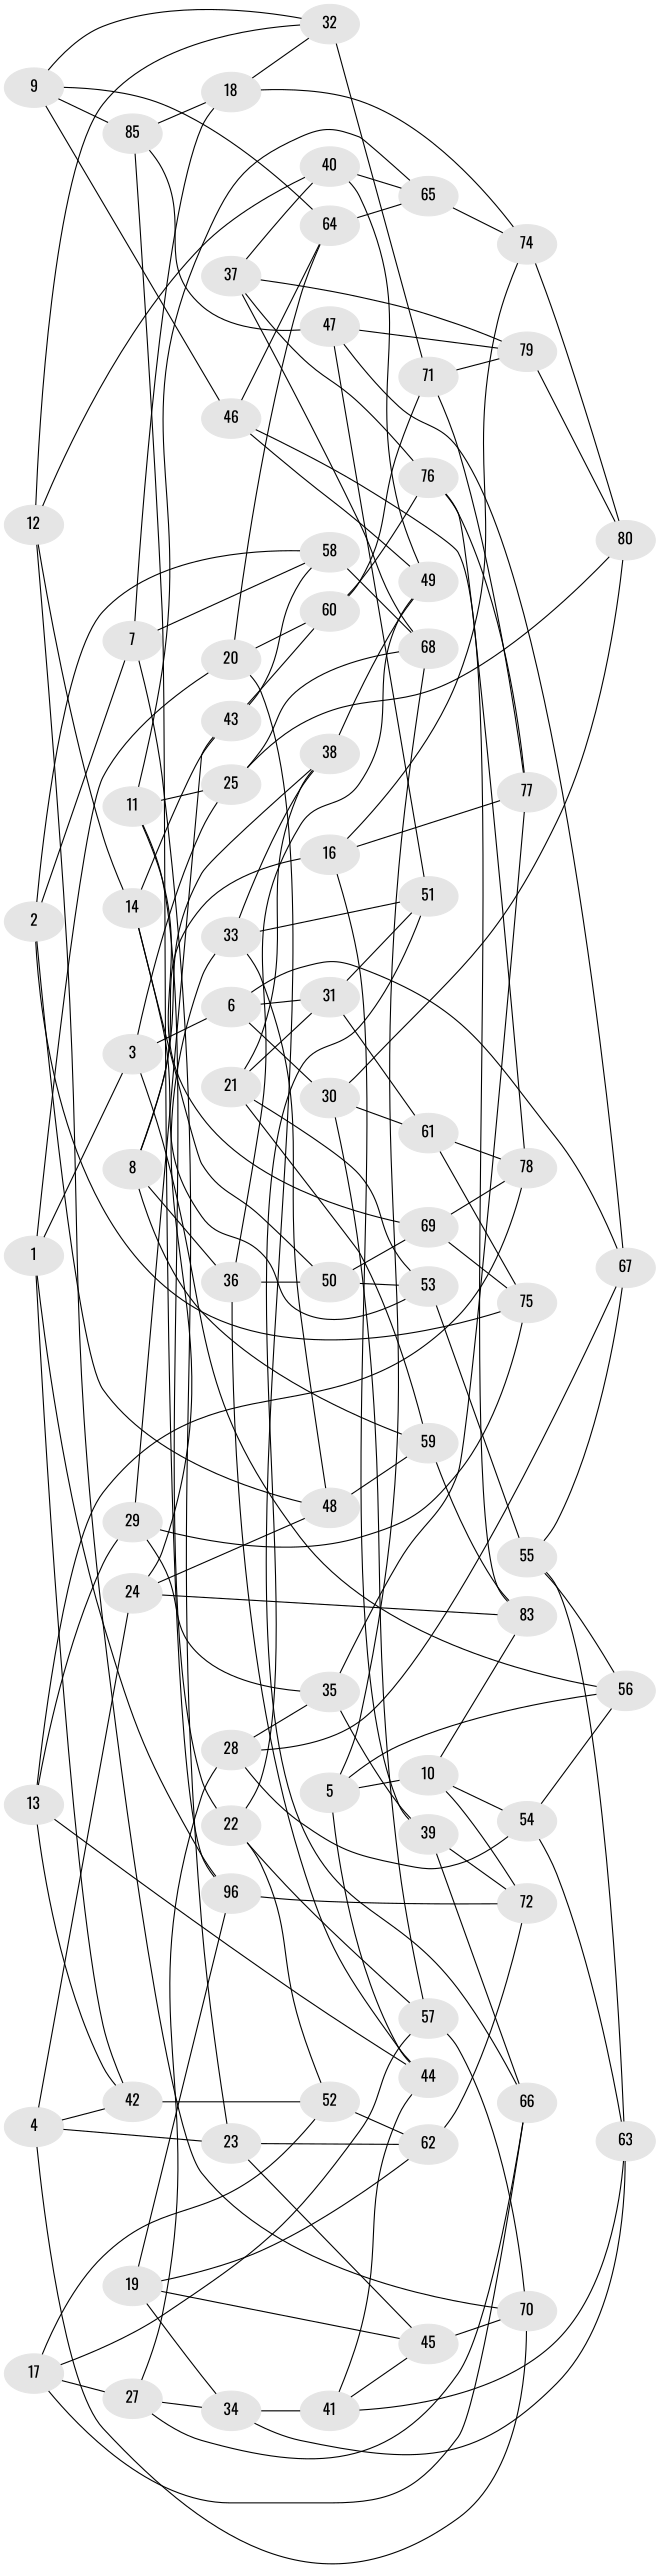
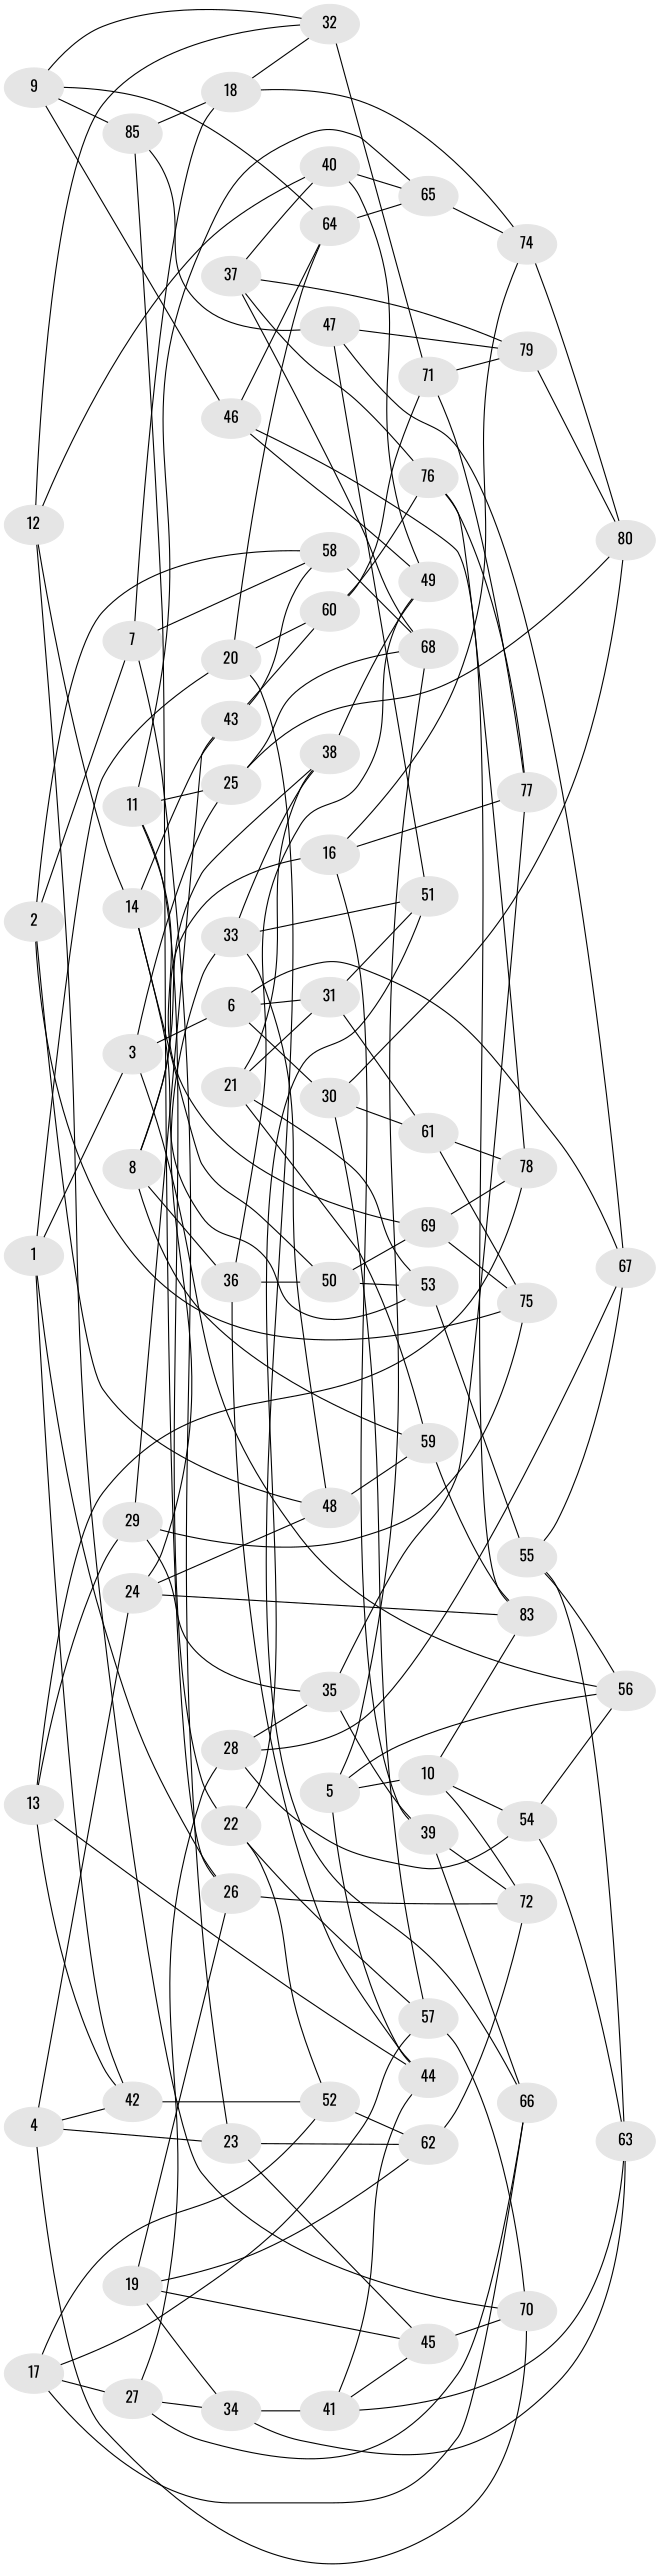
  graph {
    fontname=Oswald
    rankdir=LR
    node [color=gray90 fontname=Oswald style=filled]
    edge [fontname=Oswald]
    1
    3
    20
-   26 [label=96]
+   26
    42
    6
    25
    56
    64
    66
    60
    72
    52
    2
    7
    48
    58
    75
    23
    18
    59
    68
    30
    31
    67
    80
    4
    24
    70
    45
    62
    n32 [label=83]
    33
    5
    10
    44
    54
    57
    61
    51
    32
    74
    8
    16
    36
    38
    39
    77
    50
    49
    n51 [label=85]
    9
    46
    47
    71
    65
    63
    11
    22
    69
    78
    12
    14
    40
    43
    53
    13
    29
    35
    55
    79
    17
    27
    34
    28
    19
    41
    76
    21
    37
    1 -- 3
    1 -- 20
    1 -- 26
    1 -- 42
    3 -- 6
    3 -- 25
    3 -- 56
    20 -- 64
    20 -- 66
    20 -- 60
    26 -- 72
    42 -- 52
    6 -- 30
    6 -- 31
    6 -- 67
    25 -- 68
    25 -- 80
    64 -- 65
    60 -- 71
    60 -- 76
    52 -- 62
    2 -- 7
    2 -- 48
    2 -- 58
    2 -- 75
    7 -- 58
    7 -- 23
    7 -- 18
    48 -- 59
    58 -- 68
    23 -- 45
    23 -- 62
    18 -- 32
    18 -- 74
    59 -- n32
    30 -- 80
    30 -- 57
    30 -- 61
    31 -- 61
    31 -- 51
    4 -- 42
    4 -- 23
    4 -- 24
    4 -- 70
    24 -- 48
    24 -- n32
    24 -- 33
    45 -- 70
    62 -- 72
    33 -- 48
    33 -- 51
    33 -- 38
    5 -- 56
    5 -- 68
    5 -- 10
    5 -- 44
    10 -- 72
    10 -- n32
    10 -- 54
    54 -- 56
    54 -- 63
    57 -- 70
    61 -- 75
    61 -- 78
    32 -- 71
    74 -- 80
    8 -- 59
    8 -- 16
    8 -- 36
    8 -- 38
    16 -- 74
    16 -- 39
    16 -- 77
    36 -- 44
    36 -- 50
    36 -- 49
    38 -- 49
    39 -- 66
    39 -- 72
    50 -- 69
    50 -- 53
    n51 -- 26
    n51 -- 18
    n51 -- 47
    9 -- 64
    9 -- 32
    9 -- n51
    9 -- 46
    46 -- 64
    46 -- n32
    46 -- 49
    47 -- 67
    47 -- 51
    47 -- 79
    71 -- 77
    71 -- 79
    65 -- 74
    11 -- 25
    11 -- 65
    11 -- 22
    11 -- 69
    22 -- 52
    22 -- 57
    22 -- 51
    69 -- 75
    69 -- 78
    12 -- 70
    12 -- 32
    12 -- 14
    12 -- 40
    14 -- 50
    14 -- 43
    14 -- 53
    40 -- 49
    40 -- 65
    43 -- 60
    43 -- 58
    53 -- 55
    13 -- 42
    13 -- 44
    13 -- 78
    13 -- 29
    29 -- 75
    29 -- 43
    29 -- 35
    35 -- 39
    35 -- 77
    55 -- 56
    55 -- 67
    55 -- 63
    79 -- 80
    17 -- 66
    17 -- 52
    17 -- 57
    17 -- 27
    27 -- 66
    27 -- 34
    27 -- 28
    34 -- 63
    34 -- 41
    28 -- 67
    28 -- 54
    28 -- 35
    19 -- 26
    19 -- 45
    19 -- 62
    19 -- 34
    41 -- 45
    41 -- 44
    41 -- 63
    76 -- 77
    76 -- 78
    21 -- 59
    21 -- 31
    21 -- 38
    21 -- 53
    37 -- 68
    37 -- 40
    37 -- 79
    37 -- 76
  }
